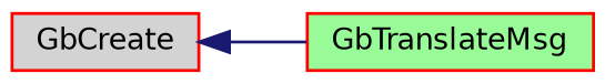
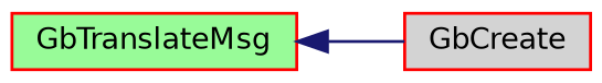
  digraph {
    rankdir=LR
    node [color=red fontname=Helvetica fontsize=10 shape=record style=filled]
    n1 [fillcolor=palegreen fontcolor=black height=0.2 label=GbTranslateMsg width=0.4]
    n2 [fillcolor=lightgrey height=0.2 label=GbCreate width=0.4]
-   n2 -> n1 [color=midnightblue dir=back fontname=Helvetica fontsize=10 labelfontname=Helvetica labelfontsize=10 style=solid]
+   n1 -> n2 [color=midnightblue dir=back fontname=Helvetica fontsize=10 labelfontname=Helvetica labelfontsize=10 style=solid]
  }
